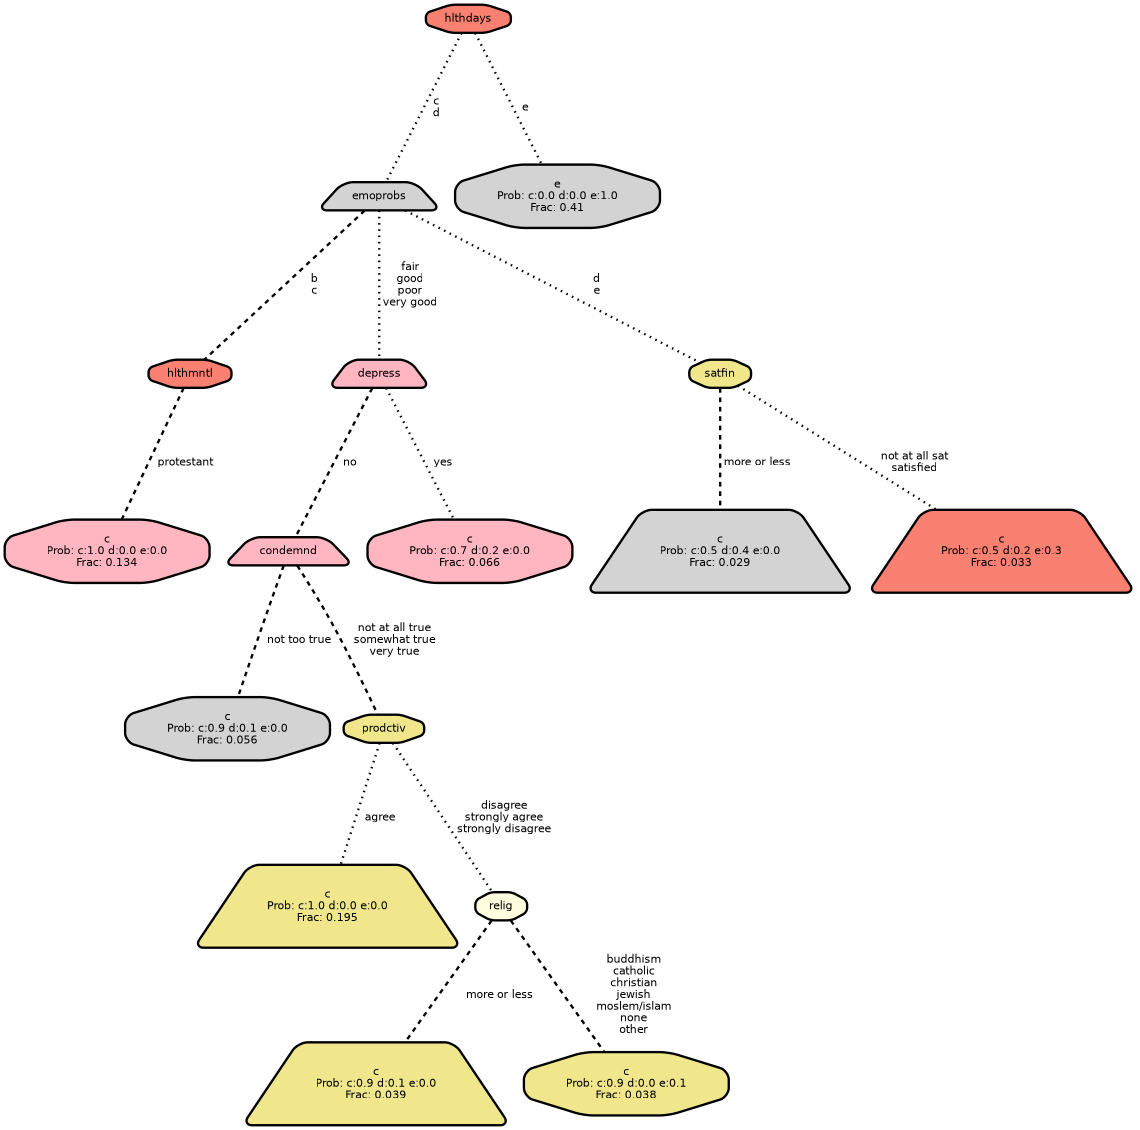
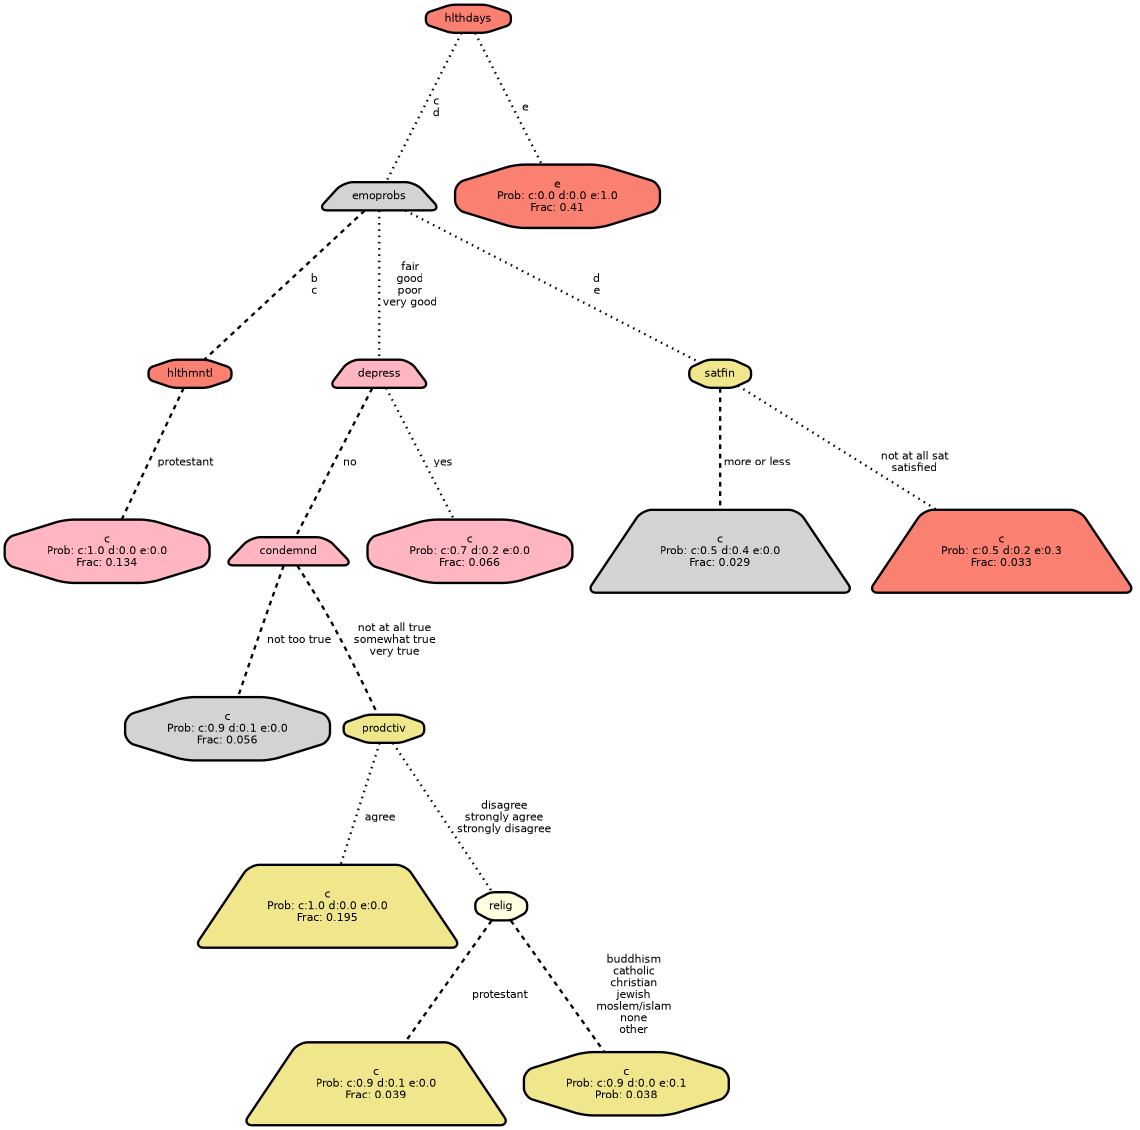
  graph {
    ranksep="0 equally"
    splines=straight
    node [color=black fillcolor=khaki fontcolor=black fontname=helvetica penwidth=3 shape=octagon style="filled, rounded"]
    edge [color=black fontname=helvetica penwidth=3 style=dashed]
    n1 [fillcolor=lightpink label="c\nProb: c:1.0 d:0.0 e:0.0\nFrac: 0.134"]
    n2 [fillcolor=salmon label=hlthmntl]
    n3 [fillcolor=lightpink label=depress shape=trapezium]
    n4 [fillcolor=lightpink label=condemnd shape=trapezium]
    n5 [fillcolor=lightpink label="c\nProb: c:0.7 d:0.2 e:0.0\nFrac: 0.066"]
    n6 [fillcolor=lightgrey label="c\nProb: c:0.9 d:0.1 e:0.0\nFrac: 0.056"]
    n7 [label=prodctiv]
    n8 [label="c\nProb: c:1.0 d:0.0 e:0.0\nFrac: 0.195" shape=trapezium]
    n9 [fillcolor=lightyellow label=relig]
    n10 [label="c\nProb: c:0.9 d:0.1 e:0.0\nFrac: 0.039" shape=trapezium]
-   n11 [label="c\nProb: c:0.9 d:0.0 e:0.1\nFrac: 0.038"]
+   n11 [label="c\nProb: c:0.9 d:0.0 e:0.1\nProb: 0.038"]
    n12 [fillcolor=lightgrey label=emoprobs shape=trapezium]
    n13 [label=satfin]
    n14 [fillcolor=lightgrey label="c\nProb: c:0.5 d:0.4 e:0.0\nFrac: 0.029" shape=trapezium]
    n15 [fillcolor=salmon label="c\nProb: c:0.5 d:0.2 e:0.3\nFrac: 0.033" shape=trapezium]
    n16 [fillcolor=salmon label=hlthdays]
-   n17 [fillcolor=lightgrey label="e\nProb: c:0.0 d:0.0 e:1.0\nFrac: 0.41"]
+   n17 [fillcolor=salmon label="e\nProb: c:0.0 d:0.0 e:1.0\nFrac: 0.41"]
    subgraph sub_1 {
      rank=same
    }
    n2 -- n1 [label=" protestant"]
    n3 -- n4 [label=" no"]
    n3 -- n5 [label=" yes" style=dotted]
    n4 -- n6 [label=" not too true"]
    n4 -- n7 [label=" not at all true\n somewhat true\n very true"]
    n7 -- n8 [label=" agree" style=dotted]
    n7 -- n9 [label=" disagree\n strongly agree\n strongly disagree" style=dotted]
-   n9 -- n10 [label=" more or less"]
+   n9 -- n10 [label=" protestant"]
    n9 -- n11 [label=" buddhism\n catholic\n christian\n jewish\n moslem/islam\n none\n other"]
    n12 -- n2 [label=" b\n c"]
    n12 -- n3 [label=" fair\n good\n poor\n very good" style=dotted]
    n12 -- n13 [label=" d\n e" style=dotted]
    n13 -- n14 [label=" more or less"]
    n13 -- n15 [label=" not at all sat\n satisfied" style=dotted]
    n16 -- n12 [label=" c\n d" style=dotted]
    n16 -- n17 [label=" e" style=dotted]
  }
